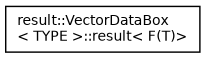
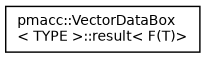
  digraph {
    rankdir=TB
-   n1 [color=black fillcolor=white fontname=Helvetica fontsize=10 height=0.2 label="result::VectorDataBox\l\< TYPE \>::result\< F(T)\>" shape=record style=filled width=0.4]
+   n1 [color=black fillcolor=white fontname=Helvetica fontsize=10 height=0.2 label="pmacc::VectorDataBox\l\< TYPE \>::result\< F(T)\>" shape=record style=filled width=0.4]
  }
